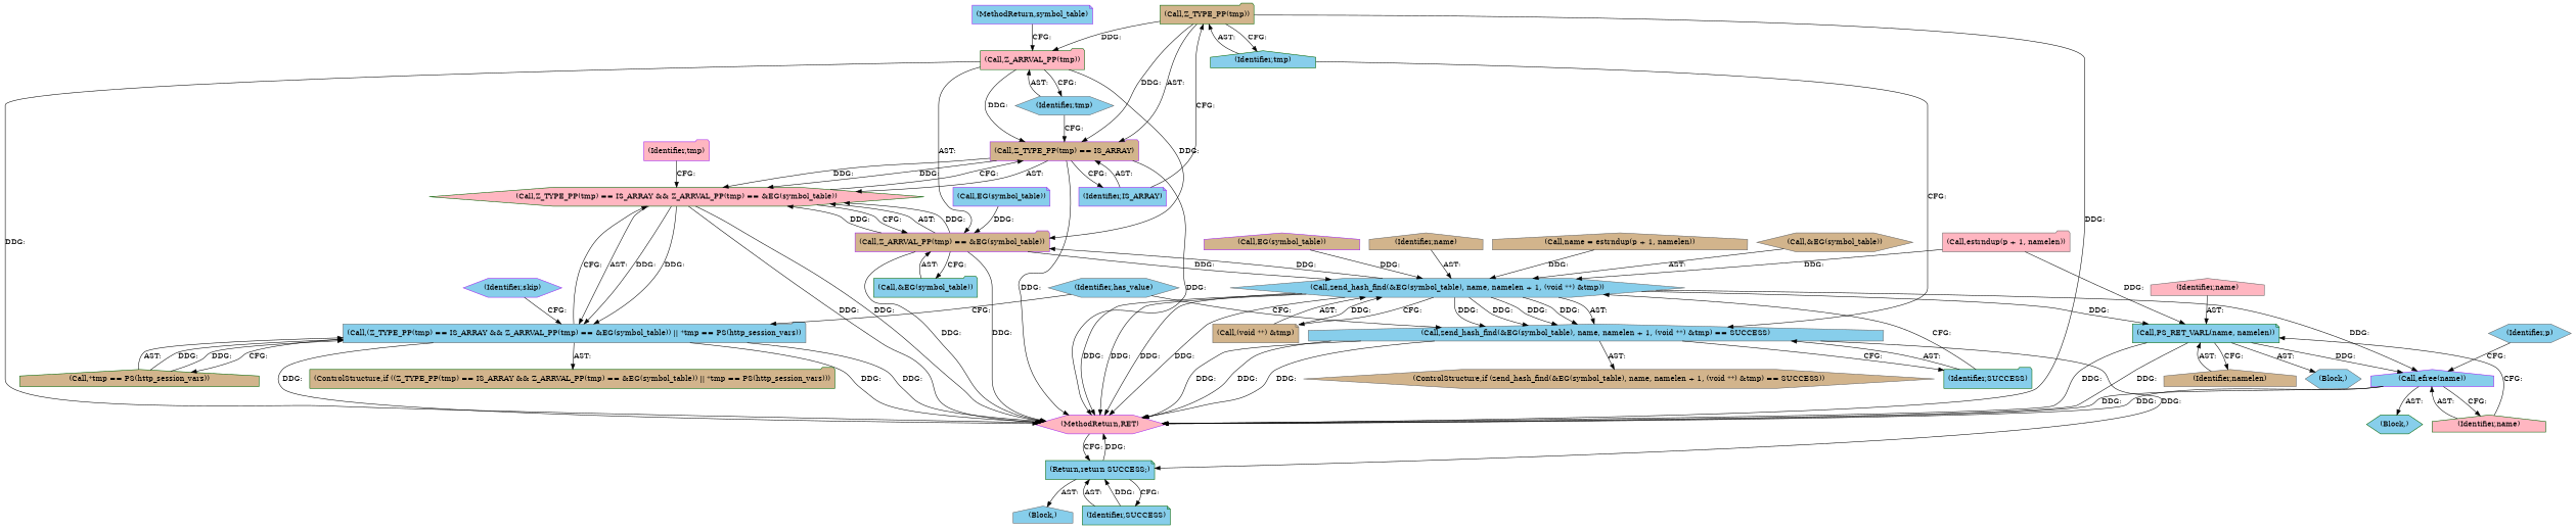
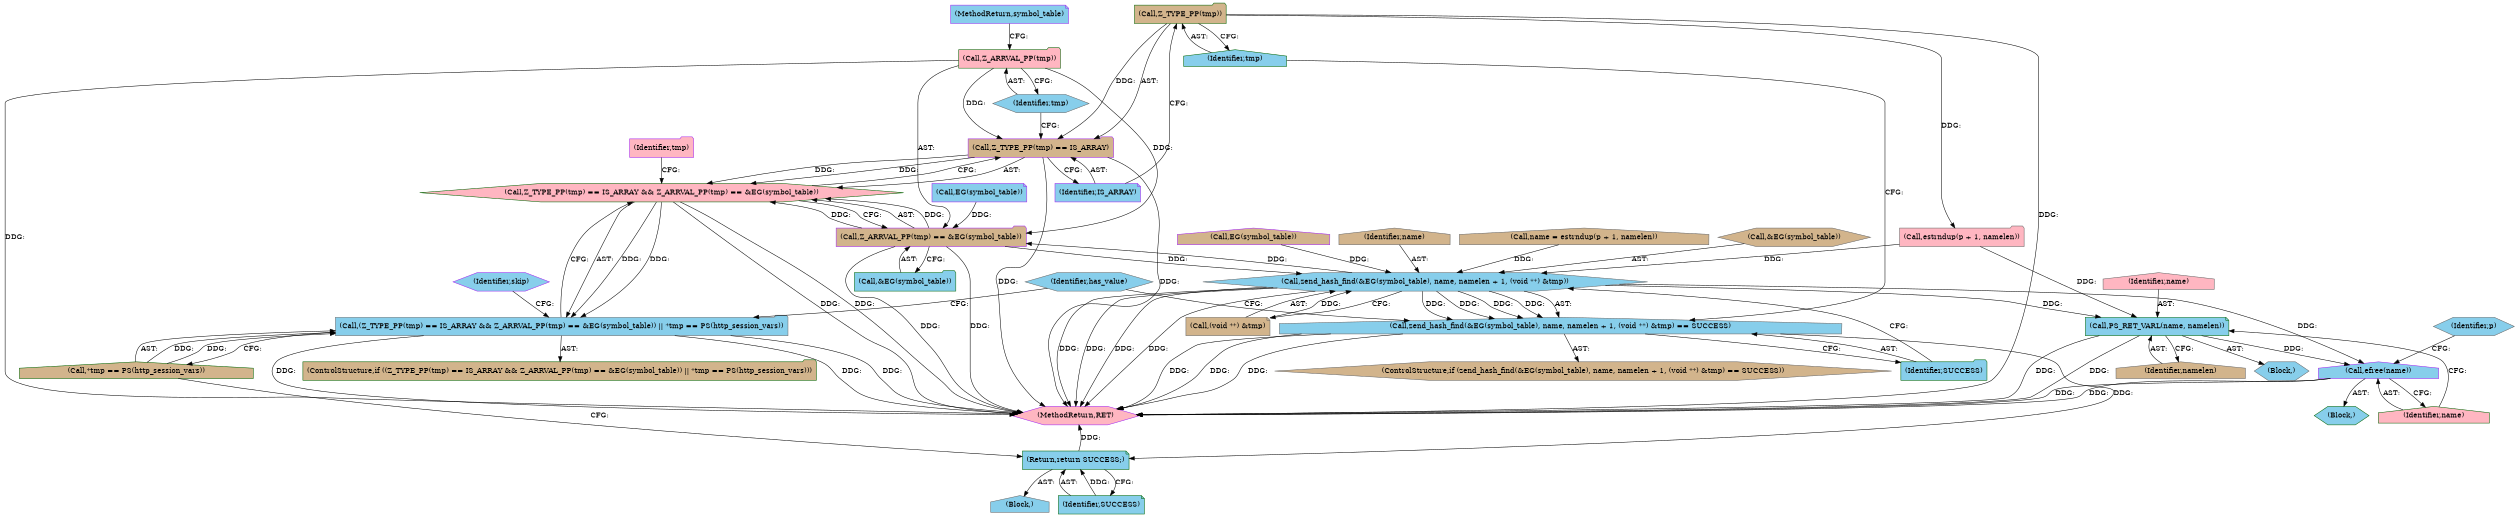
  digraph {
    node [color=gray40 fillcolor=skyblue shape=hexagon style=filled]
    n1 [color=darkgreen fillcolor=tan label="(Call,Z_TYPE_PP(tmp))" shape=folder]
    n2 [color=darkgreen fillcolor=lightpink label="(Call,Z_ARRVAL_PP(tmp))" shape=folder]
    n3 [color=purple fillcolor=tan label="(Call,Z_TYPE_PP(tmp) == IS_ARRAY)" shape=folder]
    n4 [color=purple fillcolor=lightpink label="(MethodReturn,RET)"]
    n5 [color=darkgreen label="(Identifier,tmp)" shape=house]
    n6 [color=purple fillcolor=tan label="(Call,Z_ARRVAL_PP(tmp) == &EG(symbol_table))" shape=folder]
    n7 [label="(Identifier,tmp)"]
    n8 [color=darkgreen fillcolor=lightpink label="(Call,Z_TYPE_PP(tmp) == IS_ARRAY && Z_ARRVAL_PP(tmp) == &EG(symbol_table))"]
    n9 [color=purple label="(Identifier,IS_ARRAY)" shape=note]
    n10 [color=darkgreen label="(Return,return SUCCESS;)" shape=note]
    n11 [label="(Call,zend_hash_find(&EG(symbol_table), name, namelen + 1, (void **) &tmp) == SUCCESS)" shape=house]
    n12 [label="(Call,zend_hash_find(&EG(symbol_table), name, namelen + 1, (void **) &tmp))"]
    n13 [color=darkgreen label="(Call,&EG(symbol_table))" shape=folder]
    n14 [label="(Call,(Z_TYPE_PP(tmp) == IS_ARRAY && Z_ARRVAL_PP(tmp) == &EG(symbol_table)) || *tmp == PS(http_session_vars))" shape=folder]
    n15 [color=darkgreen fillcolor=tan label="(Call,*tmp == PS(http_session_vars))" shape=house]
    n16 [color=darkgreen fillcolor=tan label="(ControlStructure,if ((Z_TYPE_PP(tmp) == IS_ARRAY && Z_ARRVAL_PP(tmp) == &EG(symbol_table)) || *tmp == PS(http_session_vars)))" shape=folder]
    n17 [color=darkgreen label="(Call,PS_RET_VARL(name, namelen))" shape=note]
    n18 [color=purple label="(Call,efree(name))" shape=house]
    n19 [fillcolor=tan label="(Call,(void **) &tmp)" shape=note]
    n20 [fillcolor=tan label="(ControlStructure,if (zend_hash_find(&EG(symbol_table), name, namelen + 1, (void **) &tmp) == SUCCESS))"]
    n21 [color=darkgreen label="(Identifier,SUCCESS)" shape=folder]
    n22 [fillcolor=tan label="(Identifier,namelen)" shape=house]
    n23 [label="(Block,)"]
    n24 [color=darkgreen label="(Block,)"]
    n25 [color=darkgreen fillcolor=lightpink label="(Identifier,name)" shape=house]
    n26 [label="(Block,)" shape=house]
    n27 [color=darkgreen label="(Identifier,SUCCESS)" shape=note]
    n28 [label="(Identifier,p)"]
    n29 [color=purple fillcolor=tan label="(Call,EG(symbol_table))" shape=house]
    n30 [fillcolor=tan label="(Identifier,name)" shape=house]
    n31 [fillcolor=tan label="(Call,name = estrndup(p + 1, namelen))" shape=house]
    n32 [color=purple label="(Call,EG(symbol_table))" shape=note]
    n33 [fillcolor=tan label="(Call,&EG(symbol_table))"]
    n34 [label="(Identifier,has_value)"]
    n35 [fillcolor=lightpink label="(Call,estrndup(p + 1, namelen))" shape=folder]
    n36 [fillcolor=lightpink label="(Identifier,name)" shape=house]
    n37 [color=purple label="(Identifier,skip)"]
    n38 [color=purple fillcolor=lightpink label="(Identifier,tmp)" shape=folder]
    n39 [color=purple label="(MethodReturn,symbol_table)" shape=note]
-   n1 -> n2 [label="DDG: "]
+   n1 -> n35 [label="DDG: "]
    n1 -> n3 [label="AST: "]
    n1 -> n3 [label="DDG: "]
    n1 -> n4 [label="DDG: "]
    n1 -> n5 [label="CFG: "]
    n2 -> n3 [label="DDG: "]
    n2 -> n4 [label="DDG: "]
    n2 -> n6 [label="AST: "]
    n2 -> n6 [label="DDG: "]
    n2 -> n7 [label="CFG: "]
    n3 -> n4 [label="DDG: "]
    n3 -> n4 [label="DDG: "]
    n3 -> n8 [label="AST: "]
    n3 -> n8 [label="DDG: "]
    n3 -> n8 [label="DDG: "]
    n3 -> n9 [label="CFG: "]
-   n4 -> n10 [label="CFG: "]
+   n15 -> n10 [label="CFG: "]
    n5 -> n1 [label="AST: "]
    n5 -> n11 [label="CFG: "]
    n6 -> n4 [label="DDG: "]
    n6 -> n4 [label="DDG: "]
    n6 -> n8 [label="AST: "]
    n6 -> n8 [label="DDG: "]
    n6 -> n8 [label="DDG: "]
    n6 -> n12 [label="DDG: "]
    n6 -> n13 [label="CFG: "]
    n7 -> n2 [label="AST: "]
    n7 -> n3 [label="CFG: "]
    n8 -> n3 [label="CFG: "]
    n8 -> n4 [label="DDG: "]
    n8 -> n4 [label="DDG: "]
    n8 -> n6 [label="CFG: "]
    n8 -> n14 [label="AST: "]
    n8 -> n14 [label="DDG: "]
    n8 -> n14 [label="DDG: "]
    n9 -> n1 [label="CFG: "]
    n9 -> n3 [label="AST: "]
    n10 -> n4 [label="DDG: "]
    n10 -> n26 [label="AST: "]
    n10 -> n27 [label="CFG: "]
    n11 -> n4 [label="DDG: "]
    n11 -> n4 [label="DDG: "]
    n11 -> n4 [label="DDG: "]
    n11 -> n10 [label="DDG: "]
    n11 -> n20 [label="AST: "]
    n11 -> n21 [label="CFG: "]
    n12 -> n4 [label="DDG: "]
    n12 -> n4 [label="DDG: "]
    n12 -> n4 [label="DDG: "]
    n12 -> n4 [label="DDG: "]
    n12 -> n6 [label="DDG: "]
    n12 -> n11 [label="AST: "]
    n12 -> n11 [label="DDG: "]
    n12 -> n11 [label="DDG: "]
    n12 -> n11 [label="DDG: "]
    n12 -> n11 [label="DDG: "]
    n12 -> n17 [label="DDG: "]
    n12 -> n18 [label="DDG: "]
    n12 -> n19 [label="CFG: "]
    n13 -> n6 [label="AST: "]
    n14 -> n4 [label="DDG: "]
    n14 -> n4 [label="DDG: "]
    n14 -> n4 [label="DDG: "]
    n14 -> n8 [label="CFG: "]
    n14 -> n15 [label="CFG: "]
    n14 -> n16 [label="AST: "]
    n15 -> n14 [label="AST: "]
    n15 -> n14 [label="DDG: "]
    n15 -> n14 [label="DDG: "]
    n17 -> n4 [label="DDG: "]
    n17 -> n4 [label="DDG: "]
    n17 -> n18 [label="DDG: "]
    n17 -> n22 [label="CFG: "]
    n17 -> n23 [label="AST: "]
    n18 -> n4 [label="DDG: "]
    n18 -> n4 [label="DDG: "]
    n18 -> n24 [label="AST: "]
    n18 -> n25 [label="CFG: "]
    n19 -> n12 [label="AST: "]
    n19 -> n12 [label="DDG: "]
    n21 -> n11 [label="AST: "]
    n21 -> n12 [label="CFG: "]
    n22 -> n17 [label="AST: "]
    n25 -> n17 [label="CFG: "]
    n25 -> n18 [label="AST: "]
    n27 -> n10 [label="AST: "]
    n27 -> n10 [label="DDG: "]
    n28 -> n18 [label="CFG: "]
    n29 -> n12 [label="DDG: "]
    n30 -> n12 [label="AST: "]
    n31 -> n12 [label="DDG: "]
    n32 -> n6 [label="DDG: "]
    n33 -> n12 [label="AST: "]
    n34 -> n11 [label="CFG: "]
    n34 -> n14 [label="CFG: "]
    n35 -> n12 [label="DDG: "]
    n35 -> n17 [label="DDG: "]
    n36 -> n17 [label="AST: "]
    n37 -> n14 [label="CFG: "]
    n38 -> n8 [label="CFG: "]
    n39 -> n2 [label="CFG: "]
  }
